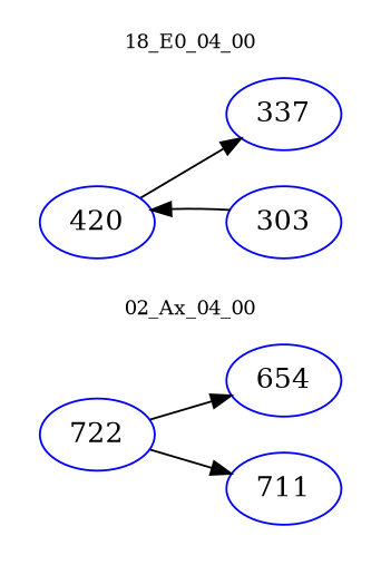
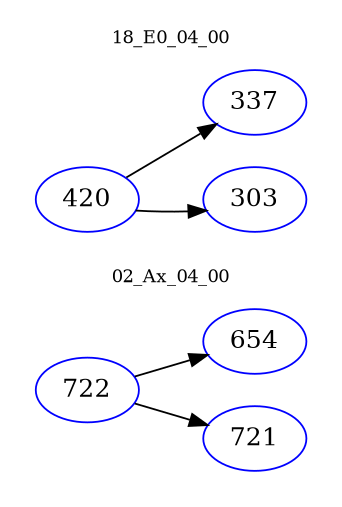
  digraph {
    rankdir=LR
    node [color=blue]
    edge [color=black]
    n1 [label=722]
-   n2 [label=711]
+   n2 [label=721]
    n3 [label=654]
    n4 [label=420]
    n5 [label=303]
    n6 [label=337]
    subgraph cluster_1 {
      color=white
      fontsize=10
      label="02_Ax_04_00"
      n1
      n2
      n3
    }
    subgraph cluster_2 {
      color=white
      fontsize=10
      label="18_E0_04_00"
      n4
      n5
      n6
    }
    n1 -> n2
    n1 -> n3
-   n5 -> n4
+   n4 -> n5
    n4 -> n6
  }
